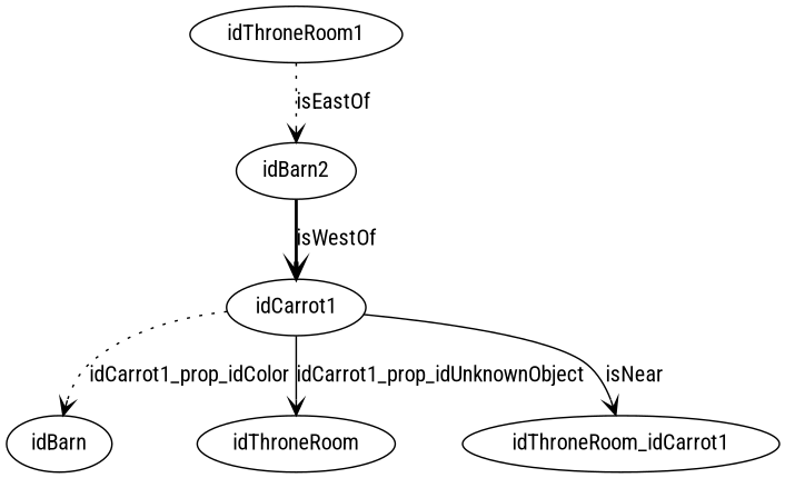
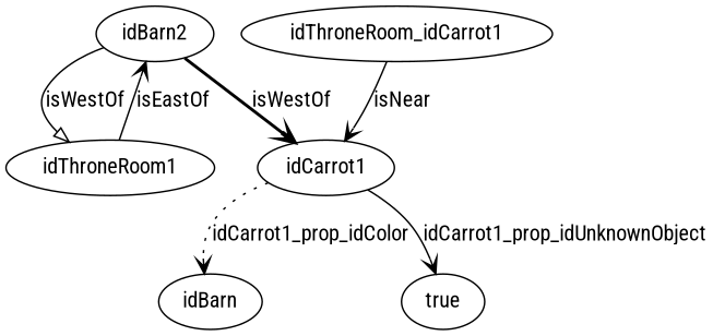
  strict digraph {
    fontname="Roboto Condensed"
    node [fontname="Roboto Condensed"]
    edge [arrowhead=vee edge_type=relationship fontname="Roboto Condensed" style=solid]
    n1 [label=idBarn2 node_type=entity_node root=root]
    idCarrot1
    idThroneRoom1
    n4 [label=idBarn]
-   true [label=idThroneRoom]
+   true
    n6 [label=idThroneRoom_idCarrot1]
    n1 -> idCarrot1 [label=isWestOf style=bold]
+   n1 -> idThroneRoom1 [arrowhead=onormal label=isWestOf]
    idCarrot1 -> n4 [edge_type=property label=idCarrot1_prop_idColor style=dotted]
    idCarrot1 -> true [edge_type=property label=idCarrot1_prop_idUnknownObject]
-   idCarrot1 -> n6 [label=isNear]
-   idThroneRoom1 -> n1 [label=isEastOf style=dotted]
+   n6 -> idCarrot1 [label=isNear]
+   idThroneRoom1 -> n1 [label=isEastOf]
  }
